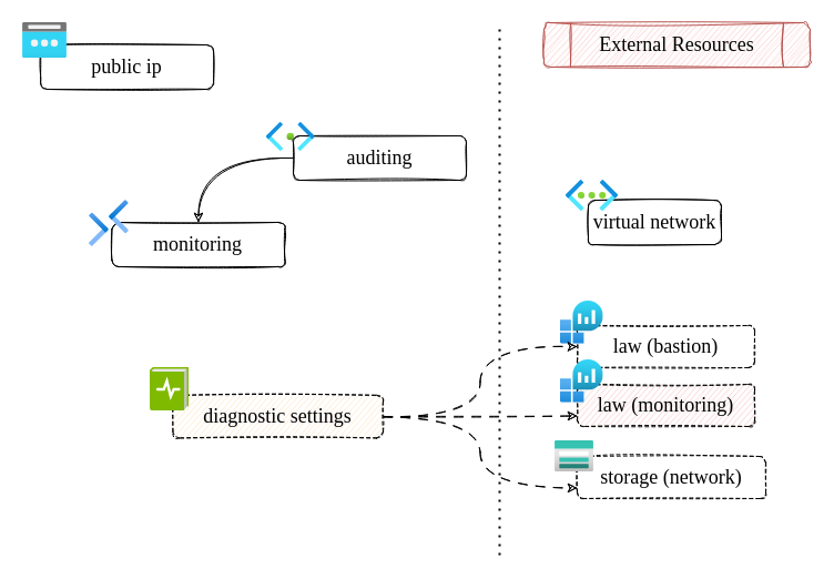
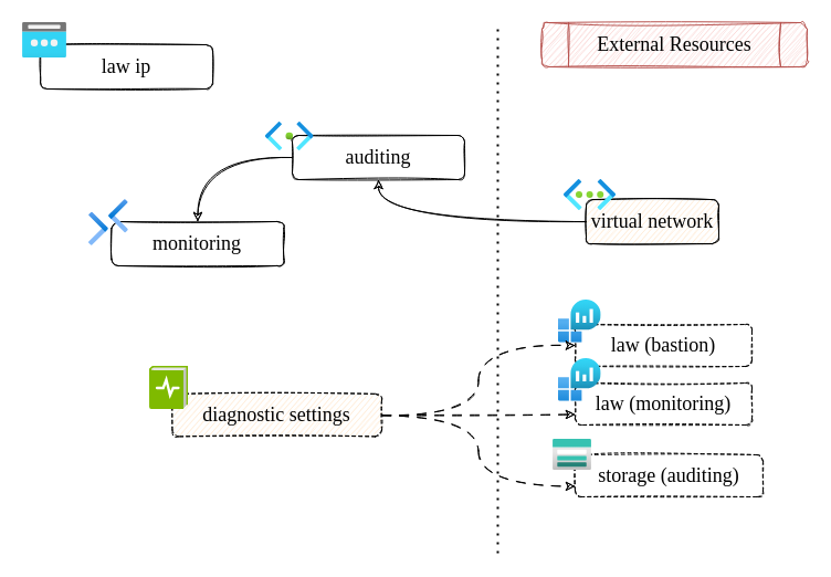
  <mxCell id="0" />
  <mxCell id="1" parent="0" />
  <mxCell id="2" value="" style="endArrow=none;dashed=1;html=1;dashPattern=1 3;strokeWidth=2;rounded=0;" parent="1" edge="1"><mxGeometry width="50" height="50" relative="1" as="geometry"><mxPoint x="450" y="500" as="sourcePoint" /><mxPoint x="450" y="20" as="targetPoint" /></mxGeometry></mxCell>
  <mxCell id="3" value="External Resources" style="shape=process;whiteSpace=wrap;html=1;backgroundOutline=1;rounded=1;fontFamily=Architects Daughter;fontSource=https%3A%2F%2Ffonts.googleapis.com%2Fcss%3Ffamily%3DArchitects%2BDaughter;fontSize=18;fillColor=#f8cecc;strokeColor=#b85450;sketch=1;curveFitting=1;jiggle=2;" parent="1" vertex="1"><mxGeometry x="490" y="20" width="240" height="40" as="geometry" /></mxCell>
  <mxCell id="4" style="edgeStyle=orthogonalEdgeStyle;rounded=0;orthogonalLoop=1;jettySize=auto;html=1;exitX=0.5;exitY=1;exitDx=0;exitDy=0;" parent="1" source="3" target="3" edge="1"><mxGeometry relative="1" as="geometry" /></mxCell>
  <mxCell id="5" style="edgeStyle=orthogonalEdgeStyle;rounded=0;orthogonalLoop=1;jettySize=auto;html=1;exitX=0.5;exitY=1;exitDx=0;exitDy=0;" edge="1" parent="1"><mxGeometry relative="1" as="geometry"><mxPoint x="610" y="60" as="sourcePoint" /><mxPoint x="610" y="60" as="targetPoint" /></mxGeometry></mxCell>
- <mxCell id="7" value="virtual network" style="rounded=1;whiteSpace=wrap;html=1;sketch=1;fontFamily=Architects Daughter;fontSource=https%3A%2F%2Ffonts.googleapis.com%2Fcss%3Ffamily%3DArchitects%2BDaughter;fontSize=18;" vertex="1" parent="1"><mxGeometry x="530" y="180.07" width="120" height="40" as="geometry" /></mxCell>
+ <mxCell id="6" value="" style="edgeStyle=orthogonalEdgeStyle;rounded=0;orthogonalLoop=1;jettySize=auto;html=1;sketch=1;strokeColor=default;align=center;verticalAlign=middle;fontFamily=Architects Daughter;fontSource=https%3A%2F%2Ffonts.googleapis.com%2Fcss%3Ffamily%3DArchitects%2BDaughter;fontSize=18;fontColor=default;labelBackgroundColor=default;endArrow=classic;endFill=1;curved=1;" edge="1" parent="1" source="7" target="10"><mxGeometry relative="1" as="geometry" /></mxCell>
+ <mxCell id="7" value="virtual network" style="rounded=1;whiteSpace=wrap;html=1;sketch=1;fontFamily=Architects Daughter;fontSource=https%3A%2F%2Ffonts.googleapis.com%2Fcss%3Ffamily%3DArchitects%2BDaughter;fontSize=18;fillColor=#ffe6cc;" vertex="1" parent="1"><mxGeometry x="530" y="180.07" width="120" height="40" as="geometry" /></mxCell>
  <mxCell id="8" value="" style="aspect=fixed;html=1;points=[];align=center;image;fontSize=12;image=img/lib/azure2/networking/Virtual_Networks.svg;rounded=1;sketch=0;fontFamily=Architects Daughter;fontSource=https%3A%2F%2Ffonts.googleapis.com%2Fcss%3Ffamily%3DArchitects%2BDaughter;" vertex="1" parent="1"><mxGeometry x="510" y="162.01" width="47" height="28.06" as="geometry" /></mxCell>
  <mxCell id="9" value="" style="group" vertex="1" connectable="0" parent="1"><mxGeometry x="240" y="110" width="180" height="52.01" as="geometry" /></mxCell>
  <mxCell id="10" value="auditing" style="rounded=1;whiteSpace=wrap;html=1;sketch=1;fontFamily=Architects Daughter;fontSource=https%3A%2F%2Ffonts.googleapis.com%2Fcss%3Ffamily%3DArchitects%2BDaughter;fontSize=18;" vertex="1" parent="9"><mxGeometry x="24" y="12.01" width="156" height="40" as="geometry" /></mxCell>
  <mxCell id="11" value="" style="image;aspect=fixed;html=1;points=[];align=center;fontSize=12;image=img/lib/azure2/networking/Subnet.svg;" vertex="1" parent="9"><mxGeometry width="43.44" height="26.01" as="geometry" /></mxCell>
  <mxCell id="12" value="monitoring" style="rounded=1;whiteSpace=wrap;html=1;sketch=1;fontFamily=Architects Daughter;fontSource=https%3A%2F%2Ffonts.googleapis.com%2Fcss%3Ffamily%3DArchitects%2BDaughter;fontSize=18;" vertex="1" parent="1"><mxGeometry x="100.42" y="200" width="156" height="40" as="geometry" /></mxCell>
  <mxCell id="13" style="edgeStyle=orthogonalEdgeStyle;shape=connector;curved=1;rounded=0;sketch=1;orthogonalLoop=1;jettySize=auto;html=1;entryX=0.5;entryY=0;entryDx=0;entryDy=0;strokeColor=default;align=center;verticalAlign=middle;fontFamily=Architects Daughter;fontSource=https%3A%2F%2Ffonts.googleapis.com%2Fcss%3Ffamily%3DArchitects%2BDaughter;fontSize=18;fontColor=default;labelBackgroundColor=default;endArrow=classic;endFill=1;" edge="1" parent="1" source="10" target="12"><mxGeometry relative="1" as="geometry" /></mxCell>
- <mxCell id="14" value="public ip" style="rounded=1;whiteSpace=wrap;html=1;sketch=1;fontFamily=Architects Daughter;fontSource=https%3A%2F%2Ffonts.googleapis.com%2Fcss%3Ffamily%3DArchitects%2BDaughter;fontSize=18;" vertex="1" parent="1"><mxGeometry x="36.08" y="40" width="156" height="40" as="geometry" /></mxCell>
+ <mxCell id="14" value="law ip" style="rounded=1;whiteSpace=wrap;html=1;sketch=1;fontFamily=Architects Daughter;fontSource=https%3A%2F%2Ffonts.googleapis.com%2Fcss%3Ffamily%3DArchitects%2BDaughter;fontSize=18;" vertex="1" parent="1"><mxGeometry x="36.08" y="40" width="156" height="40" as="geometry" /></mxCell>
  <mxCell id="15" value="" style="image;aspect=fixed;html=1;points=[];align=center;fontSize=12;image=img/lib/azure2/networking/Public_IP_Addresses.svg;fontFamily=Architects Daughter;fontSource=https%3A%2F%2Ffonts.googleapis.com%2Fcss%3Ffamily%3DArchitects%2BDaughter;fontColor=default;labelBackgroundColor=default;" vertex="1" parent="1"><mxGeometry x="20" y="20" width="40" height="32" as="geometry" /></mxCell>
  <mxCell id="16" value="law (bastion)" style="rounded=1;whiteSpace=wrap;html=1;sketch=1;fontFamily=Architects Daughter;fontSource=https%3A%2F%2Ffonts.googleapis.com%2Fcss%3Ffamily%3DArchitects%2BDaughter;fontSize=18;dashed=1;" vertex="1" parent="1"><mxGeometry x="520" y="293.01" width="160" height="37.99" as="geometry" /></mxCell>
  <mxCell id="17" value="" style="image;aspect=fixed;html=1;points=[];align=center;fontSize=12;image=img/lib/azure2/analytics/Log_Analytics_Workspaces.svg;fontFamily=Architects Daughter;fontSource=https%3A%2F%2Ffonts.googleapis.com%2Fcss%3Ffamily%3DArchitects%2BDaughter;fontColor=default;labelBackgroundColor=default;" vertex="1" parent="1"><mxGeometry x="505" y="271" width="38.65" height="38.65" as="geometry" /></mxCell>
- <mxCell id="18" value="storage (network)" style="rounded=1;whiteSpace=wrap;html=1;sketch=1;fontFamily=Architects Daughter;fontSource=https%3A%2F%2Ffonts.googleapis.com%2Fcss%3Ffamily%3DArchitects%2BDaughter;fontSize=18;dashed=1;" vertex="1" parent="1"><mxGeometry x="520" y="411.01" width="170" height="37.99" as="geometry" /></mxCell>
+ <mxCell id="18" value="storage (auditing)" style="rounded=1;whiteSpace=wrap;html=1;sketch=1;fontFamily=Architects Daughter;fontSource=https%3A%2F%2Ffonts.googleapis.com%2Fcss%3Ffamily%3DArchitects%2BDaughter;fontSize=18;dashed=1;" vertex="1" parent="1"><mxGeometry x="520" y="411.01" width="170" height="37.99" as="geometry" /></mxCell>
  <mxCell id="19" value="" style="image;aspect=fixed;html=1;points=[];align=center;fontSize=12;image=img/lib/azure2/storage/Storage_Accounts.svg;fontFamily=Architects Daughter;fontSource=https%3A%2F%2Ffonts.googleapis.com%2Fcss%3Ffamily%3DArchitects%2BDaughter;fontColor=default;labelBackgroundColor=default;" vertex="1" parent="1"><mxGeometry x="500" y="397" width="35" height="28" as="geometry" /></mxCell>
  <mxCell id="20" style="edgeStyle=orthogonalEdgeStyle;shape=connector;curved=1;rounded=0;sketch=1;orthogonalLoop=1;jettySize=auto;html=1;entryX=0;entryY=0.5;entryDx=0;entryDy=0;strokeColor=default;align=center;verticalAlign=middle;fontFamily=Architects Daughter;fontSource=https%3A%2F%2Ffonts.googleapis.com%2Fcss%3Ffamily%3DArchitects%2BDaughter;fontSize=18;fontColor=default;labelBackgroundColor=default;endArrow=classic;endFill=1;dashed=1;dashPattern=8 8;" edge="1" parent="1" source="23" target="16"><mxGeometry relative="1" as="geometry" /></mxCell>
  <mxCell id="21" style="edgeStyle=orthogonalEdgeStyle;shape=connector;curved=1;rounded=0;sketch=1;orthogonalLoop=1;jettySize=auto;html=1;entryX=0;entryY=0.75;entryDx=0;entryDy=0;strokeColor=default;align=center;verticalAlign=middle;fontFamily=Architects Daughter;fontSource=https%3A%2F%2Ffonts.googleapis.com%2Fcss%3Ffamily%3DArchitects%2BDaughter;fontSize=18;fontColor=default;labelBackgroundColor=default;endArrow=classic;endFill=1;dashed=1;dashPattern=8 8;" edge="1" parent="1" source="23" target="24"><mxGeometry relative="1" as="geometry" /></mxCell>
  <mxCell id="22" style="edgeStyle=orthogonalEdgeStyle;shape=connector;curved=1;rounded=0;sketch=1;orthogonalLoop=1;jettySize=auto;html=1;entryX=0;entryY=0.75;entryDx=0;entryDy=0;strokeColor=default;align=center;verticalAlign=middle;fontFamily=Architects Daughter;fontSource=https%3A%2F%2Ffonts.googleapis.com%2Fcss%3Ffamily%3DArchitects%2BDaughter;fontSize=18;fontColor=default;labelBackgroundColor=default;endArrow=classic;endFill=1;dashed=1;dashPattern=8 8;" edge="1" parent="1" source="23" target="18"><mxGeometry relative="1" as="geometry" /></mxCell>
  <mxCell id="23" value="diagnostic settings" style="rounded=1;whiteSpace=wrap;html=1;sketch=1;fontFamily=Architects Daughter;fontSource=https%3A%2F%2Ffonts.googleapis.com%2Fcss%3Ffamily%3DArchitects%2BDaughter;fontSize=18;dashed=1;fillColor=#ffe6cc;" vertex="1" parent="1"><mxGeometry x="155.42" y="355.88" width="189.58" height="38.55" as="geometry" /></mxCell>
- <mxCell id="24" value="law (monitoring)" style="rounded=1;whiteSpace=wrap;html=1;sketch=1;fontFamily=Architects Daughter;fontSource=https%3A%2F%2Ffonts.googleapis.com%2Fcss%3Ffamily%3DArchitects%2BDaughter;fontSize=18;dashed=1;fillColor=#f8cecc;" vertex="1" parent="1"><mxGeometry x="520" y="346.01" width="160" height="37.99" as="geometry" /></mxCell>
+ <mxCell id="24" value="law (monitoring)" style="rounded=1;whiteSpace=wrap;html=1;sketch=1;fontFamily=Architects Daughter;fontSource=https%3A%2F%2Ffonts.googleapis.com%2Fcss%3Ffamily%3DArchitects%2BDaughter;fontSize=18;dashed=1;" vertex="1" parent="1"><mxGeometry x="520" y="346.01" width="160" height="37.99" as="geometry" /></mxCell>
  <mxCell id="25" value="" style="image;aspect=fixed;html=1;points=[];align=center;fontSize=12;image=img/lib/azure2/analytics/Log_Analytics_Workspaces.svg;fontFamily=Architects Daughter;fontSource=https%3A%2F%2Ffonts.googleapis.com%2Fcss%3Ffamily%3DArchitects%2BDaughter;fontColor=default;labelBackgroundColor=default;" vertex="1" parent="1"><mxGeometry x="505" y="324" width="38.65" height="38.65" as="geometry" /></mxCell>
  <mxCell id="26" value="" style="image;sketch=0;aspect=fixed;html=1;points=[];align=center;fontSize=12;image=img/lib/mscae/LogDiagnostics.svg;fontFamily=Architects Daughter;fontSource=https%3A%2F%2Ffonts.googleapis.com%2Fcss%3Ffamily%3DArchitects%2BDaughter;fontColor=default;labelBackgroundColor=default;" vertex="1" parent="1"><mxGeometry x="135" y="331" width="35" height="38.89" as="geometry" /></mxCell>
  <mxCell id="27" value="" style="image;aspect=fixed;html=1;points=[];align=center;fontSize=12;image=img/lib/azure2/networking/Bastions.svg;" parent="1" vertex="1"><mxGeometry x="80" y="180" width="35.82" height="42" as="geometry" /></mxCell>
